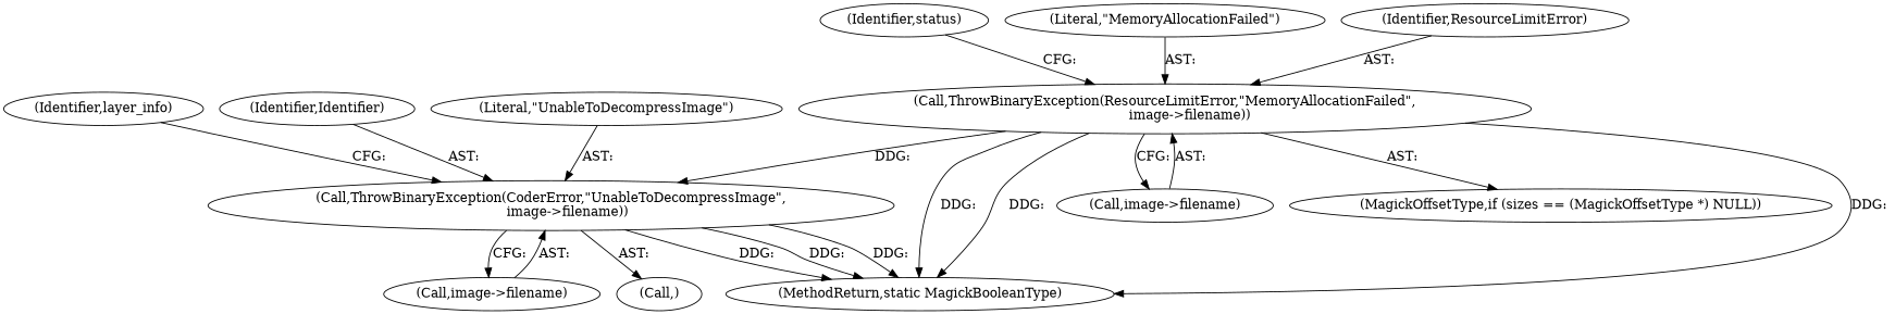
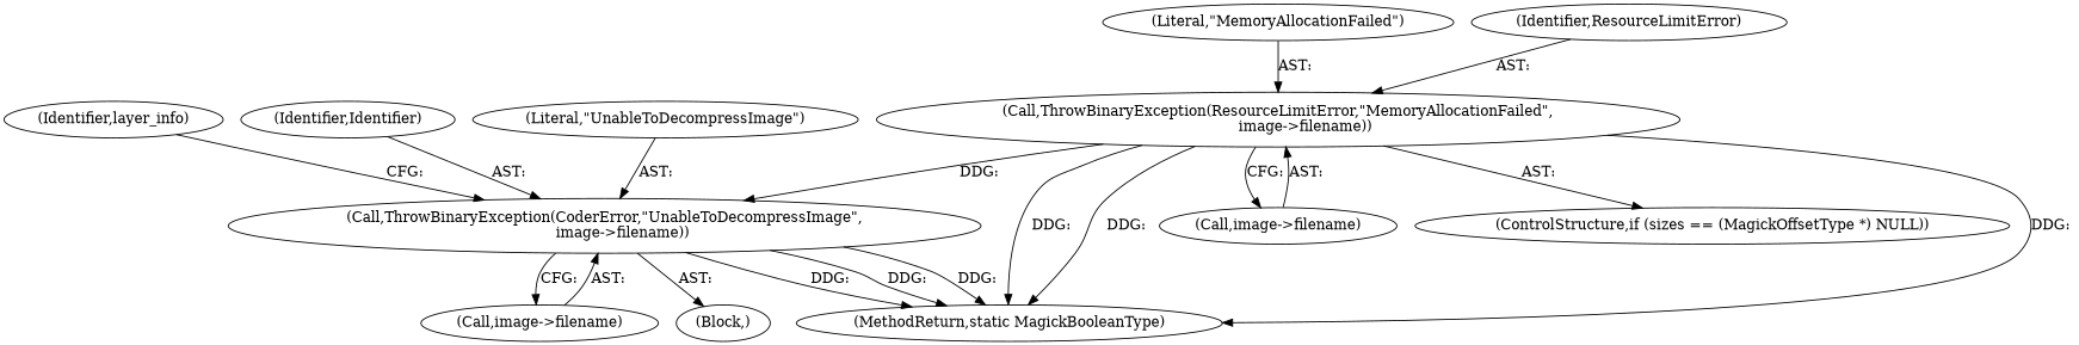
  digraph {
    n1 [label="(Call,ThrowBinaryException(ResourceLimitError,\"MemoryAllocationFailed\",\n            image->filename))"]
    n2 [label="(Call,ThrowBinaryException(CoderError,\"UnableToDecompressImage\",\n        image->filename))"]
-   n3 [label="(MagickOffsetType,if (sizes == (MagickOffsetType *) NULL))"]
+   n3 [label="(ControlStructure,if (sizes == (MagickOffsetType *) NULL))"]
    n4 [label="(MethodReturn,static MagickBooleanType)"]
    n5 [label="(Call,image->filename)"]
    n6 [label="(Call,image->filename)"]
-   n7 [label="(Call,)"]
+   n7 [label="(Block,)"]
    n8 [label="(Identifier,layer_info)"]
-   n9 [label="(Identifier,status)"]
    n10 [label="(Literal,\"MemoryAllocationFailed\")"]
    n11 [label="(Identifier,Identifier)"]
    n12 [label="(Literal,\"UnableToDecompressImage\")"]
    n13 [label="(Identifier,ResourceLimitError)"]
    n1 -> n2 [label="DDG: "]
    n1 -> n3 [label="AST: "]
    n1 -> n4 [label="DDG: "]
    n1 -> n4 [label="DDG: "]
    n1 -> n4 [label="DDG: "]
    n1 -> n5 [label="CFG: "]
    n2 -> n4 [label="DDG: "]
    n2 -> n4 [label="DDG: "]
    n2 -> n4 [label="DDG: "]
    n2 -> n6 [label="CFG: "]
    n2 -> n7 [label="AST: "]
    n5 -> n1 [label="AST: "]
    n6 -> n2 [label="AST: "]
    n8 -> n2 [label="CFG: "]
-   n9 -> n1 [label="CFG: "]
    n10 -> n1 [label="AST: "]
    n11 -> n2 [label="AST: "]
    n12 -> n2 [label="AST: "]
    n13 -> n1 [label="AST: "]
  }
